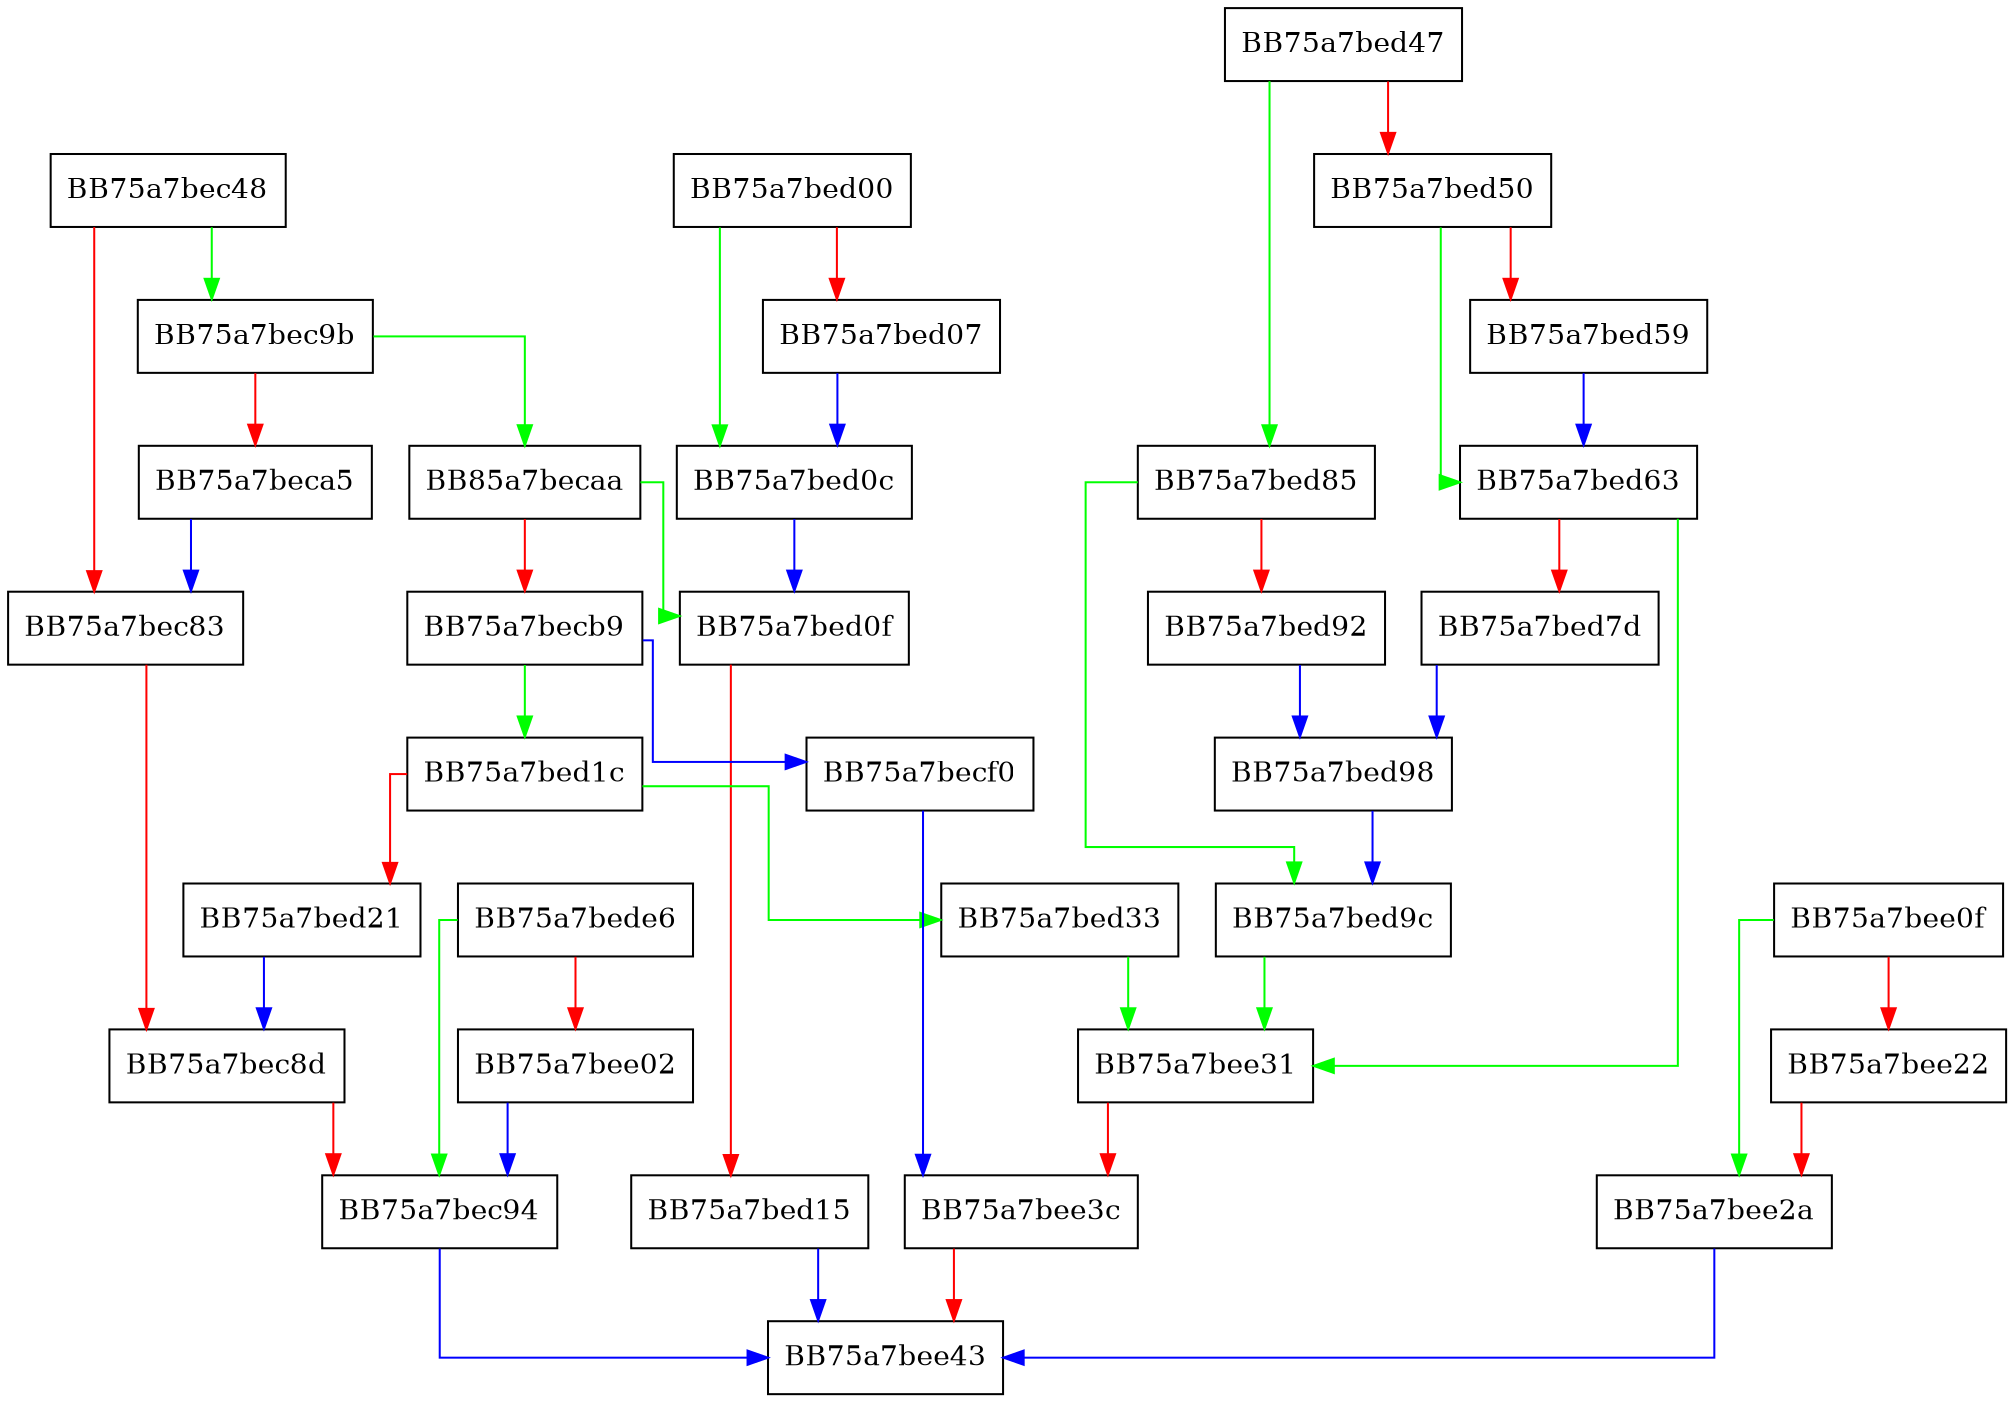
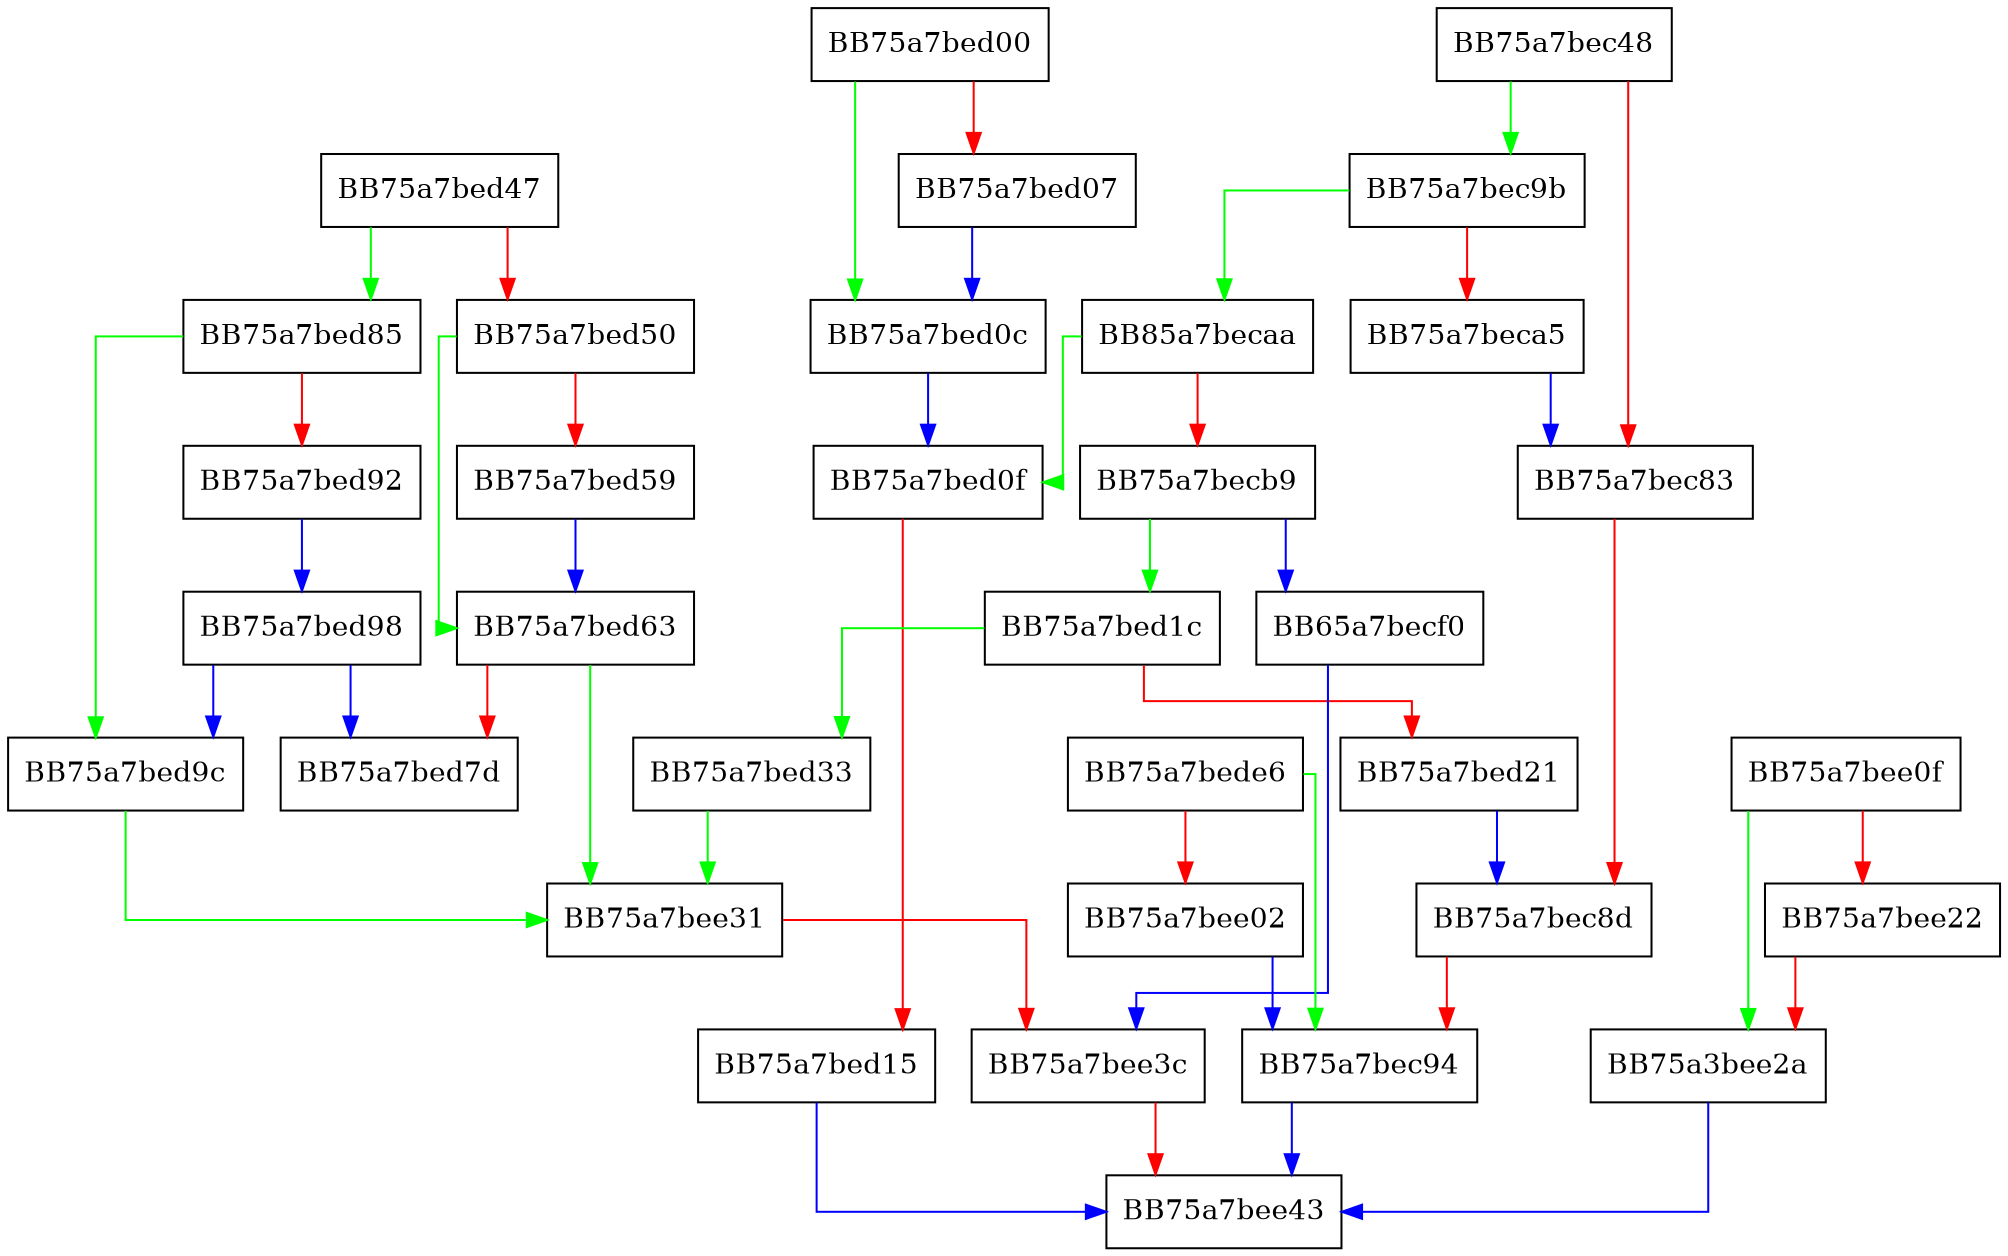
  digraph {
    splines=ortho
    node [shape=box]
    edge [color=red]
    BB75a7bec48
    BB75a7bec9b
    BB75a7bec83
    n4 [label=BB85a7becaa]
    BB75a7beca5
    BB75a7bec8d
    BB75a7bed0f
    BB75a7becb9
    BB75a7bec94
    BB75a7bee43
    BB75a7bed15
    BB75a7bed1c
-   BB75a7becf0
+   BB75a7becf0 [label=BB65a7becf0]
    BB75a7bed00
    BB75a7bed0c
    BB75a7bed07
    BB75a7bed33
    BB75a7bed21
    BB75a7bee3c
    BB75a7bee31
    BB75a7bed47
    BB75a7bed85
    BB75a7bed50
    BB75a7bed9c
    BB75a7bed92
    BB75a7bed63
    BB75a7bed59
    BB75a7bed98
    BB75a7bed7d
    BB75a7bee0f
-   BB75a7bee2a
+   BB75a7bee2a [label=BB75a3bee2a]
    BB75a7bee22
    BB75a7bede6
    BB75a7bee02
    BB75a7bec48 -> BB75a7bec9b [color=green]
    BB75a7bec48 -> BB75a7bec83
    BB75a7bec9b -> n4 [color=green]
    BB75a7bec9b -> BB75a7beca5
    BB75a7bec83 -> BB75a7bec8d
    n4 -> BB75a7bed0f [color=green]
    n4 -> BB75a7becb9
    BB75a7beca5 -> BB75a7bec83 [color=blue]
    BB75a7bec8d -> BB75a7bec94
    BB75a7bed0f -> BB75a7bed15
    BB75a7becb9 -> BB75a7bed1c [color=green]
    BB75a7becb9 -> BB75a7becf0 [color=blue]
    BB75a7bec94 -> BB75a7bee43 [color=blue]
    BB75a7bed15 -> BB75a7bee43 [color=blue]
    BB75a7bed1c -> BB75a7bed33 [color=green]
    BB75a7bed1c -> BB75a7bed21
    BB75a7becf0 -> BB75a7bee3c [color=blue]
    BB75a7bed00 -> BB75a7bed0c [color=green]
    BB75a7bed00 -> BB75a7bed07
    BB75a7bed0c -> BB75a7bed0f [color=blue]
    BB75a7bed07 -> BB75a7bed0c [color=blue]
    BB75a7bed33 -> BB75a7bee31 [color=green]
    BB75a7bed21 -> BB75a7bec8d [color=blue]
    BB75a7bee3c -> BB75a7bee43
    BB75a7bee31 -> BB75a7bee3c
    BB75a7bed47 -> BB75a7bed85 [color=green]
    BB75a7bed47 -> BB75a7bed50
    BB75a7bed85 -> BB75a7bed9c [color=green]
    BB75a7bed85 -> BB75a7bed92
    BB75a7bed50 -> BB75a7bed63 [color=green]
    BB75a7bed50 -> BB75a7bed59
    BB75a7bed9c -> BB75a7bee31 [color=green]
    BB75a7bed92 -> BB75a7bed98 [color=blue]
    BB75a7bed63 -> BB75a7bee31 [color=green]
    BB75a7bed63 -> BB75a7bed7d
    BB75a7bed59 -> BB75a7bed63 [color=blue]
    BB75a7bed98 -> BB75a7bed9c [color=blue]
-   BB75a7bed7d -> BB75a7bed98 [color=blue]
+   BB75a7bed98 -> BB75a7bed7d [color=blue]
    BB75a7bee0f -> BB75a7bee2a [color=green]
    BB75a7bee0f -> BB75a7bee22
    BB75a7bee2a -> BB75a7bee43 [color=blue]
    BB75a7bee22 -> BB75a7bee2a
    BB75a7bede6 -> BB75a7bec94 [color=green]
    BB75a7bede6 -> BB75a7bee02
    BB75a7bee02 -> BB75a7bec94 [color=blue]
  }
